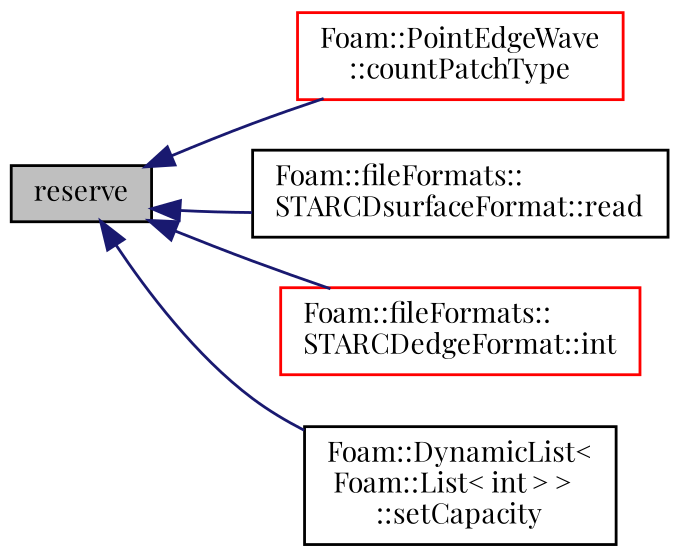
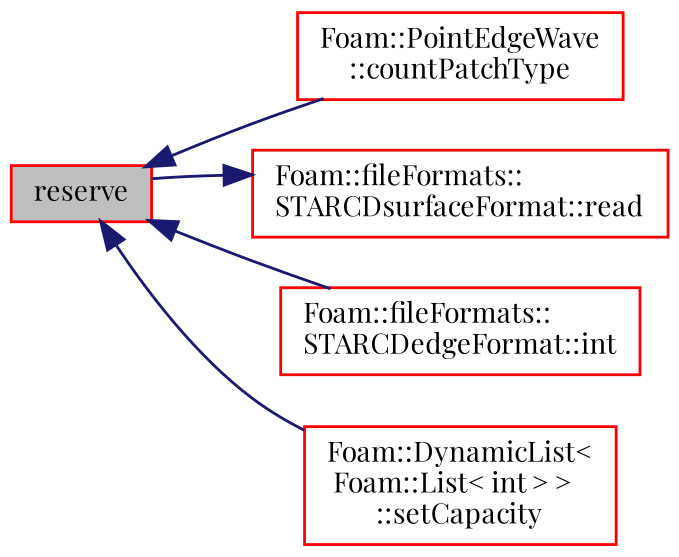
  digraph {
    fontname="Playfair Display"
    rankdir=LR
    node [color=red fontname="Playfair Display" fontsize=10 shape=record]
    edge [color=midnightblue dir=back fontname="Playfair Display" fontsize=10 labelfontname=FreeSans labelfontsize=10 style=solid]
-   n1 [color=black fillcolor=grey75 fontcolor=black height=0.2 label=reserve style=filled width=0.4]
+   n1 [fillcolor=grey75 fontcolor=black height=0.2 label=reserve style=filled width=0.4]
    n2 [height=0.2 label="Foam::PointEdgeWave\l::countPatchType" width=0.4]
-   n3 [color=black height=0.2 label="Foam::fileFormats::\lSTARCDsurfaceFormat::read" width=0.4]
+   n3 [height=0.2 label="Foam::fileFormats::\lSTARCDsurfaceFormat::read" width=0.4]
    n4 [height=0.2 label="Foam::fileFormats::\lSTARCDedgeFormat::int" width=0.4]
-   n5 [color=black height=0.2 label="Foam::DynamicList\<\l Foam::List\< int \> \>\l::setCapacity" width=0.4]
+   n5 [height=0.2 label="Foam::DynamicList\<\l Foam::List\< int \> \>\l::setCapacity" width=0.4]
    n1 -> n2
-   n1 -> n3
+   n3 -> n1
    n1 -> n4
    n1 -> n5
  }
